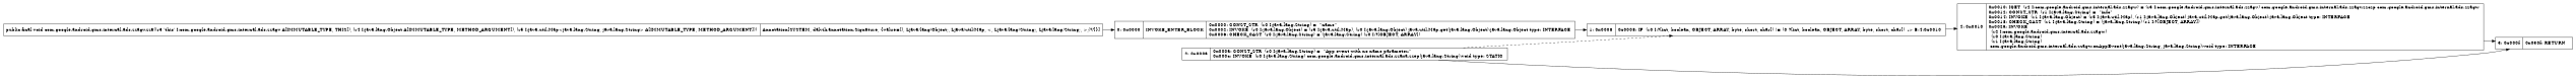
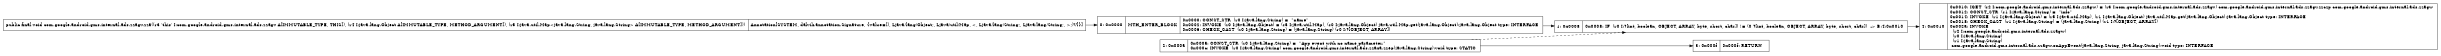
  digraph {
    rankdir=LR
    node [shape=record]
-   n1 [label="{0\:\ 0x0000|INVOKE_ENTER_BLOCK\l|0x0000: CONST_STR  (r0 I:java.lang.String) =  \"name\" \l0x0002: INVOKE  (r0 I:java.lang.Object) = (r5 I:java.util.Map), (r0 I:java.lang.Object) java.util.Map.get(java.lang.Object):java.lang.Object type: INTERFACE \l0x0006: CHECK_CAST  (r0 I:java.lang.String) = (java.lang.String) (r0 I:?[OBJECT, ARRAY]) \l}"]
+   n1 [label="{0\:\ 0x0000|MTH_ENTER_BLOCK\l|0x0000: CONST_STR  (r0 I:java.lang.String) =  \"name\" \l0x0002: INVOKE  (r0 I:java.lang.Object) = (r5 I:java.util.Map), (r0 I:java.lang.Object) java.util.Map.get(java.lang.Object):java.lang.Object type: INTERFACE \l0x0006: CHECK_CAST  (r0 I:java.lang.String) = (java.lang.String) (r0 I:?[OBJECT, ARRAY]) \l}"]
    n2 [label="{1\:\ 0x0008|0x0008: IF  (r0 I:?[int, boolean, OBJECT, ARRAY, byte, short, char]) != (0 ?[int, boolean, OBJECT, ARRAY, byte, short, char])  \-\> B:4:0x0010 \l}"]
    n3 [label="{4\:\ 0x0010|0x0010: IGET  (r2 I:com.google.android.gms.internal.ads.zzagw) = (r3 I:com.google.android.gms.internal.ads.zzagv) com.google.android.gms.internal.ads.zzagv.zzczp com.google.android.gms.internal.ads.zzagw \l0x0012: CONST_STR  (r1 I:java.lang.String) =  \"info\" \l0x0014: INVOKE  (r1 I:java.lang.Object) = (r5 I:java.util.Map), (r1 I:java.lang.Object) java.util.Map.get(java.lang.Object):java.lang.Object type: INTERFACE \l0x0018: CHECK_CAST  (r1 I:java.lang.String) = (java.lang.String) (r1 I:?[OBJECT, ARRAY]) \l0x002a: INVOKE  \l  (r2 I:com.google.android.gms.internal.ads.zzagw)\l  (r0 I:java.lang.String)\l  (r1 I:java.lang.String)\l com.google.android.gms.internal.ads.zzagw.onAppEvent(java.lang.String, java.lang.String):void type: INTERFACE \l}"]
    n4 [label="{2\:\ 0x000a|0x000a: CONST_STR  (r0 I:java.lang.String) =  \"App event with no name parameter.\" \l0x000c: INVOKE  (r0 I:java.lang.String) com.google.android.gms.internal.ads.zzaxa.zzep(java.lang.String):void type: STATIC \l}"]
-   n5 [label="{3\:\ 0x000f|0x030f: RETURN   \l}"]
+   n5 [label="{3\:\ 0x000f|0x000f: RETURN   \l}"]
    n6 [label="{public final void com.google.android.gms.internal.ads.zzagv.zza((r3 'this' I:com.google.android.gms.internal.ads.zzagv A[IMMUTABLE_TYPE, THIS]), (r4 I:java.lang.Object A[IMMUTABLE_TYPE, METHOD_ARGUMENT]), (r5 I:java.util.Map\<java.lang.String, java.lang.String\> A[IMMUTABLE_TYPE, METHOD_ARGUMENT]))  | Annotation[SYSTEM, dalvik.annotation.Signature, \{value=[(, Ljava\/lang\/Object;, Ljava\/util\/Map, \<, Ljava\/lang\/String;, Ljava\/lang\/String;, \>;)V]\}]\l}"]
    n1 -> n2
    n2 -> n3
-   n3 -> n5
    n4 -> n2 [style=dashed]
    n4 -> n5
    n6 -> n1
  }
